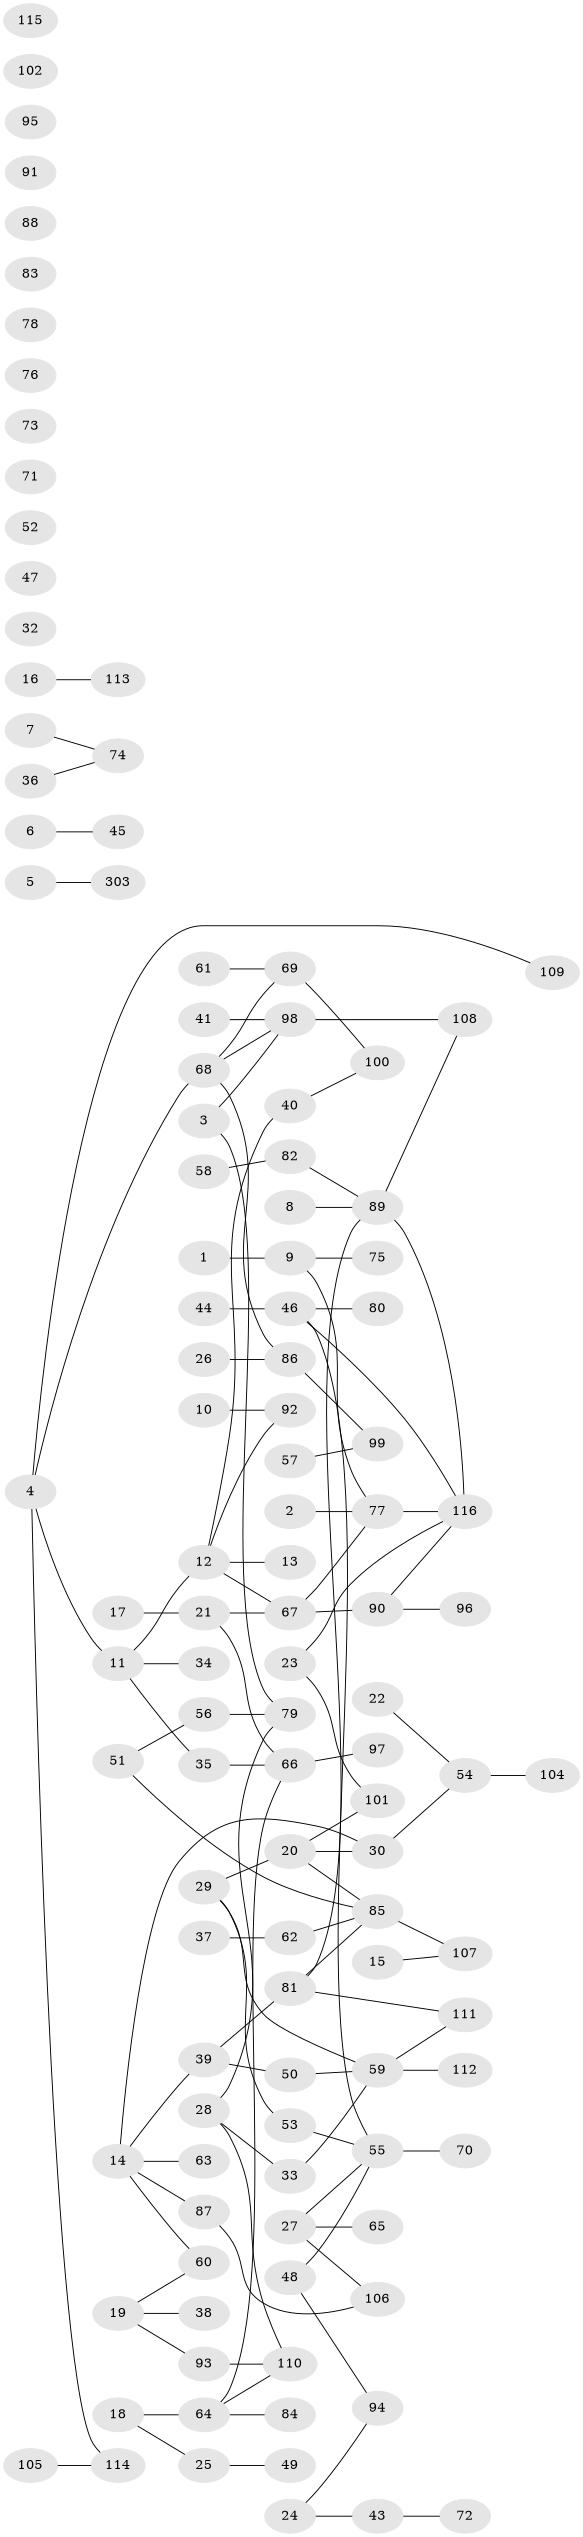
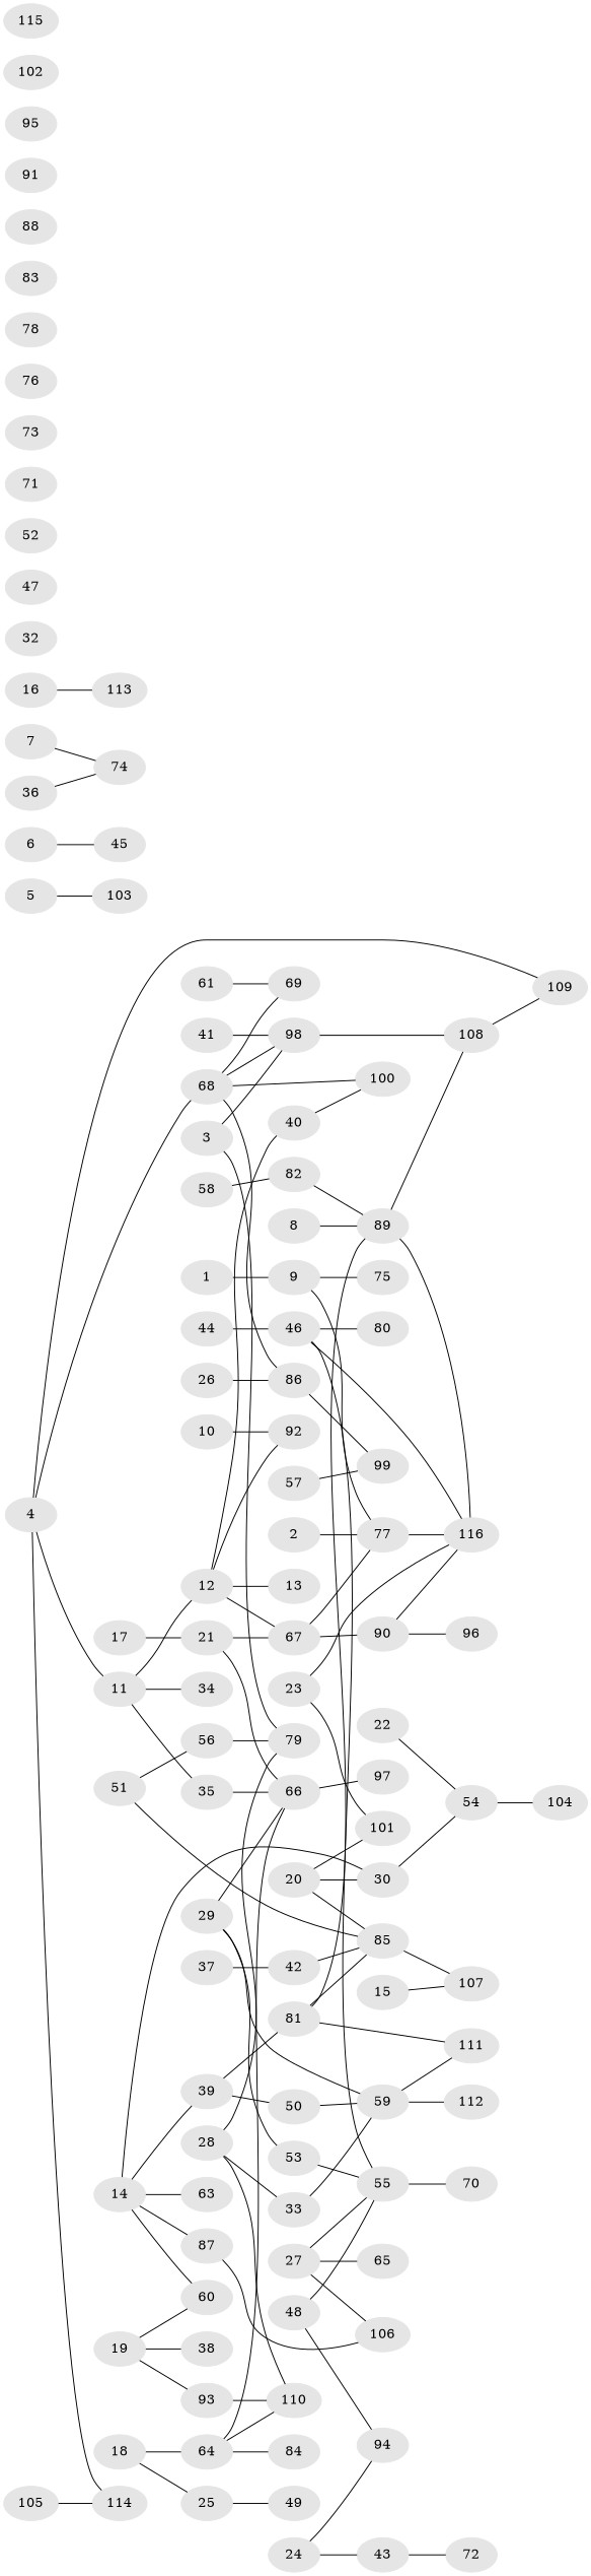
  graph {
    rankdir=LR
    node [color=gray90 style=filled]
    1
    9
    77
    75
    2
    116
    3
    79
    98
    108
    4
    11
    68
    109
    114
    12
    34
    35
    86
    69
    5
-   103 [label=303]
+   103
    6
    45
    7
    74
    8
    89
    10
    92
    13
    40
    67
    66
    100
    90
    14
    30
    39
    60
    63
    87
    54
    50
    81
    106
    15
    107
    16
    113
    17
    21
    18
    25
    64
    49
    110
    84
    19
    38
    93
    20
    85
    101
    97
    22
    104
    23
    24
    43
    94
    72
    26
    99
    27
    55
    65
    70
    28
    33
    59
    29
    53
    111
    112
    32
    56
    36
    37
-   42 [label=62]
+   42
    41
    44
    46
    80
    47
    48
    51
    52
    57
    58
    82
    61
    96
    71
    73
    76
    78
    83
    88
    91
    95
    102
    105
    115
    1 -- 9
    9 -- 77
    9 -- 75
    77 -- 116
    2 -- 77
    3 -- 79
    3 -- 98
    98 -- 108
+   108 -- 109
    4 -- 11
    4 -- 68
    4 -- 109
    4 -- 114
    11 -- 12
    11 -- 34
    11 -- 35
    68 -- 98
    68 -- 86
    68 -- 69
    12 -- 92
    12 -- 13
    12 -- 40
    12 -- 67
    35 -- 66
    86 -- 99
-   69 -- 100
+   68 -- 100
    5 -- 103
    6 -- 45
    7 -- 74
    8 -- 89
    89 -- 116
    89 -- 108
    10 -- 92
    40 -- 100
    67 -- 77
    67 -- 90
    66 -- 97
    90 -- 116
    90 -- 96
    14 -- 30
    14 -- 39
    14 -- 60
    14 -- 63
    14 -- 87
    30 -- 54
    39 -- 50
    39 -- 81
    87 -- 106
    54 -- 104
    50 -- 59
    81 -- 89
    81 -- 85
    81 -- 111
    15 -- 107
    16 -- 113
    17 -- 21
    21 -- 67
    21 -- 66
    18 -- 25
    18 -- 64
    25 -- 49
    64 -- 66
    64 -- 110
    64 -- 84
    19 -- 60
    19 -- 38
    19 -- 93
    93 -- 110
    20 -- 30
    20 -- 85
    20 -- 101
    85 -- 107
    22 -- 54
    23 -- 116
    23 -- 101
    24 -- 43
    24 -- 94
    43 -- 72
    26 -- 86
    27 -- 106
    27 -- 55
    27 -- 65
    55 -- 70
    28 -- 79
    28 -- 110
    28 -- 33
    33 -- 59
    59 -- 111
    59 -- 112
-   29 -- 20
+   29 -- 66
    29 -- 59
    29 -- 53
    53 -- 55
    56 -- 79
    36 -- 74
    37 -- 42
    42 -- 85
    41 -- 98
    44 -- 46
    46 -- 116
    46 -- 55
    46 -- 80
    48 -- 94
    48 -- 55
    51 -- 85
    51 -- 56
    57 -- 99
    58 -- 82
    82 -- 89
    61 -- 69
    105 -- 114
  }
